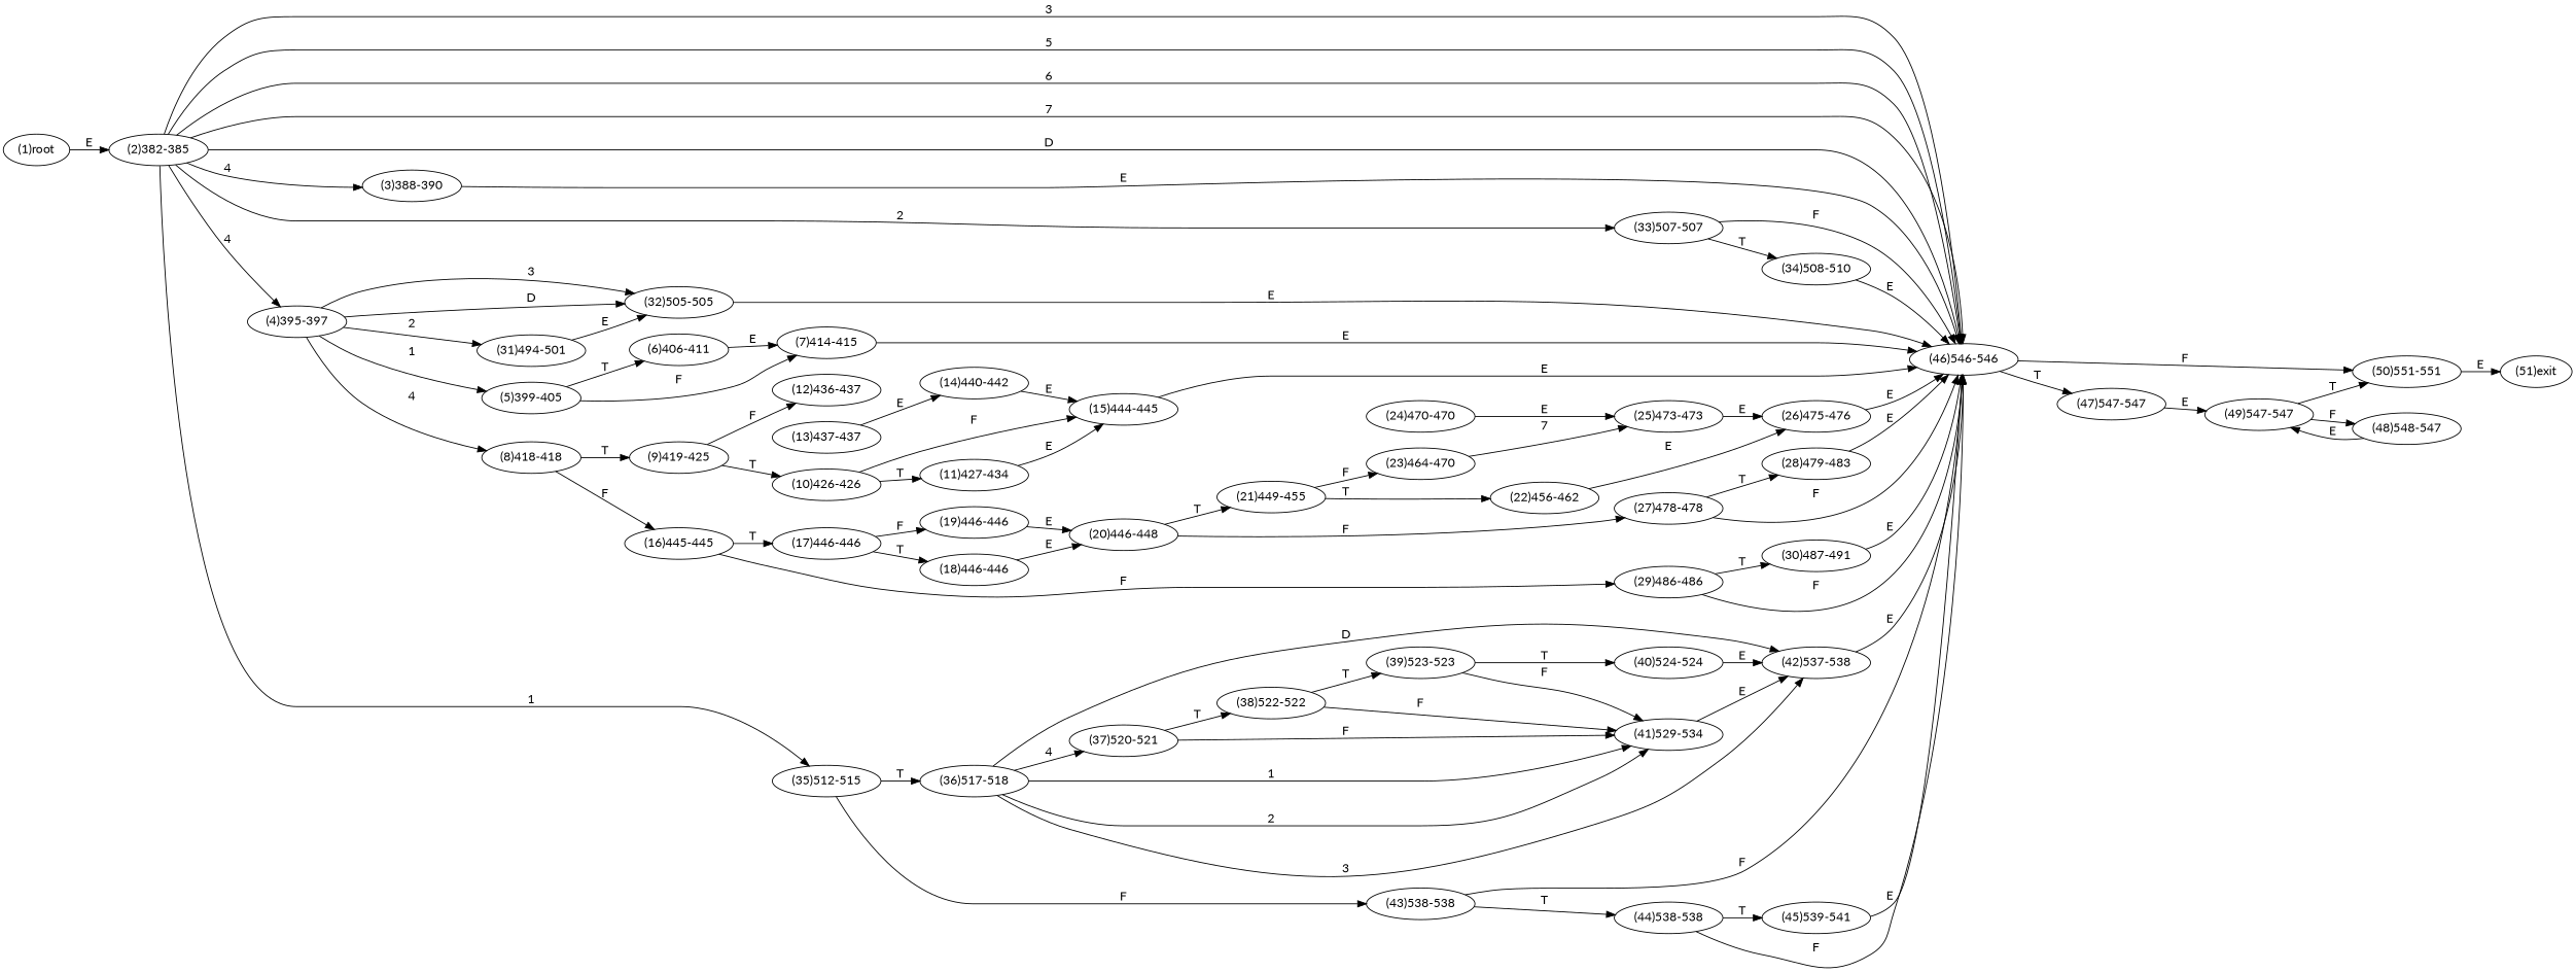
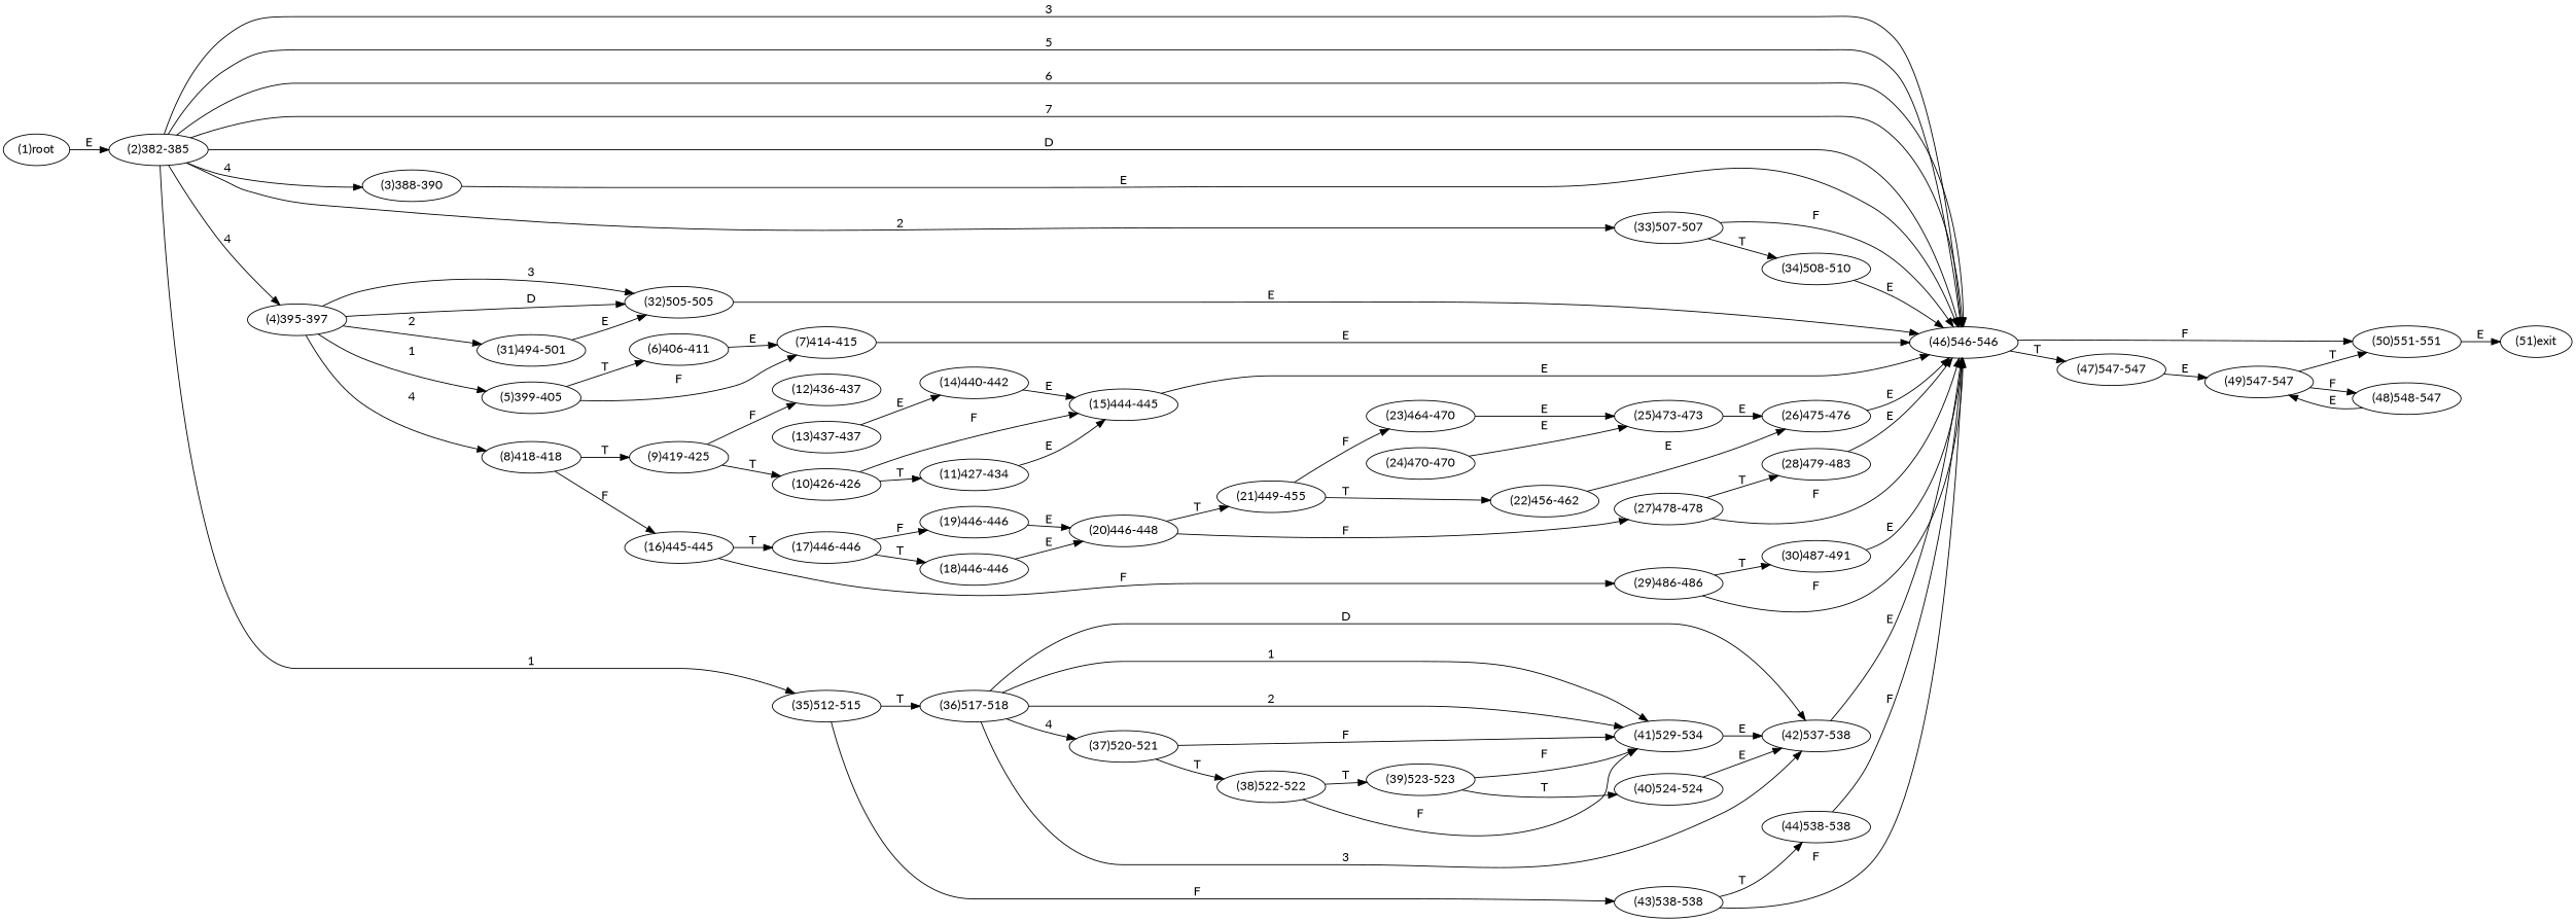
  digraph {
    fontname=Lato
    rankdir=LR
    node [fontname=Lato]
    edge [fontname=Lato]
    n1 [label="(1)root"]
    n2 [label="(2)382-385"]
    n3 [label="(3)388-390"]
    n4 [label="(4)395-397"]
    n5 [label="(35)512-515"]
    n6 [label="(33)507-507"]
    n7 [label="(46)546-546"]
    n8 [label="(5)399-405"]
    n9 [label="(8)418-418"]
    n10 [label="(31)494-501"]
    n11 [label="(32)505-505"]
    n12 [label="(36)517-518"]
    n13 [label="(43)538-538"]
    n14 [label="(34)508-510"]
    n15 [label="(47)547-547"]
    n16 [label="(50)551-551"]
    n17 [label="(6)406-411"]
    n18 [label="(7)414-415"]
    n19 [label="(9)419-425"]
    n20 [label="(16)445-445"]
    n21 [label="(10)426-426"]
    n22 [label="(12)436-437"]
    n23 [label="(17)446-446"]
    n24 [label="(29)486-486"]
    n25 [label="(11)427-434"]
    n26 [label="(15)444-445"]
    n27 [label="(14)440-442"]
    n28 [label="(13)437-437"]
    n29 [label="(19)446-446"]
    n30 [label="(18)446-446"]
    n31 [label="(20)446-448"]
    n32 [label="(30)487-491"]
    n33 [label="(21)449-455"]
    n34 [label="(27)478-478"]
    n35 [label="(23)464-470"]
    n36 [label="(22)456-462"]
    n37 [label="(25)473-473"]
    n38 [label="(26)475-476"]
    n39 [label="(28)479-483"]
    n40 [label="(24)470-470"]
    n41 [label="(41)529-534"]
    n42 [label="(37)520-521"]
    n43 [label="(42)537-538"]
    n44 [label="(44)538-538"]
    n45 [label="(38)522-522"]
    n46 [label="(39)523-523"]
    n47 [label="(40)524-524"]
-   n48 [label="(45)539-541"]
    n49 [label="(49)547-547"]
    n50 [label="(51)exit"]
    n51 [label="(48)548-547"]
    n1 -> n2 [label=E]
    n2 -> n3 [label=4]
    n2 -> n4 [label=4]
    n2 -> n5 [label=1]
    n2 -> n6 [label=2]
    n2 -> n7 [label=3]
    n2 -> n7 [label=5]
    n2 -> n7 [label=6]
    n2 -> n7 [label=7]
    n2 -> n7 [label=D]
    n3 -> n7 [label=E]
    n4 -> n8 [label=1]
    n4 -> n9 [label=4]
    n4 -> n10 [label=2]
    n4 -> n11 [label=3]
    n4 -> n11 [label=D]
    n5 -> n12 [label=T]
    n5 -> n13 [label=F]
    n6 -> n7 [label=F]
    n6 -> n14 [label=T]
    n7 -> n15 [label=T]
    n7 -> n16 [label=F]
    n8 -> n17 [label=T]
    n8 -> n18 [label=F]
    n9 -> n19 [label=T]
    n9 -> n20 [label=F]
    n10 -> n11 [label=E]
    n11 -> n7 [label=E]
    n12 -> n41 [label=1]
    n12 -> n41 [label=2]
    n12 -> n42 [label=4]
    n12 -> n43 [label=3]
    n12 -> n43 [label=D]
    n13 -> n7 [label=F]
    n13 -> n44 [label=T]
    n14 -> n7 [label=E]
    n15 -> n49 [label=E]
    n16 -> n50 [label=E]
    n17 -> n18 [label=E]
    n18 -> n7 [label=E]
    n19 -> n21 [label=T]
    n19 -> n22 [label=F]
    n20 -> n23 [label=T]
    n20 -> n24 [label=F]
    n21 -> n25 [label=T]
    n21 -> n26 [label=F]
    n23 -> n29 [label=F]
    n23 -> n30 [label=T]
    n24 -> n7 [label=F]
    n24 -> n32 [label=T]
    n25 -> n26 [label=E]
    n26 -> n7 [label=E]
    n27 -> n26 [label=E]
    n28 -> n27 [label=E]
    n29 -> n31 [label=E]
    n30 -> n31 [label=E]
    n31 -> n33 [label=T]
    n31 -> n34 [label=F]
    n32 -> n7 [label=E]
    n33 -> n35 [label=F]
    n33 -> n36 [label=T]
    n34 -> n7 [label=F]
    n34 -> n39 [label=T]
-   n35 -> n37 [label=7]
+   n35 -> n37 [label=E]
    n36 -> n38 [label=E]
    n37 -> n38 [label=E]
    n38 -> n7 [label=E]
    n39 -> n7 [label=E]
    n40 -> n37 [label=E]
    n41 -> n43 [label=E]
    n42 -> n41 [label=F]
    n42 -> n45 [label=T]
    n43 -> n7 [label=E]
    n44 -> n7 [label=F]
-   n44 -> n48 [label=T]
    n45 -> n41 [label=F]
    n45 -> n46 [label=T]
    n46 -> n41 [label=F]
    n46 -> n47 [label=T]
    n47 -> n43 [label=E]
-   n48 -> n7 [label=E]
    n49 -> n16 [label=T]
    n49 -> n51 [label=F]
    n51 -> n49 [label=E]
  }
